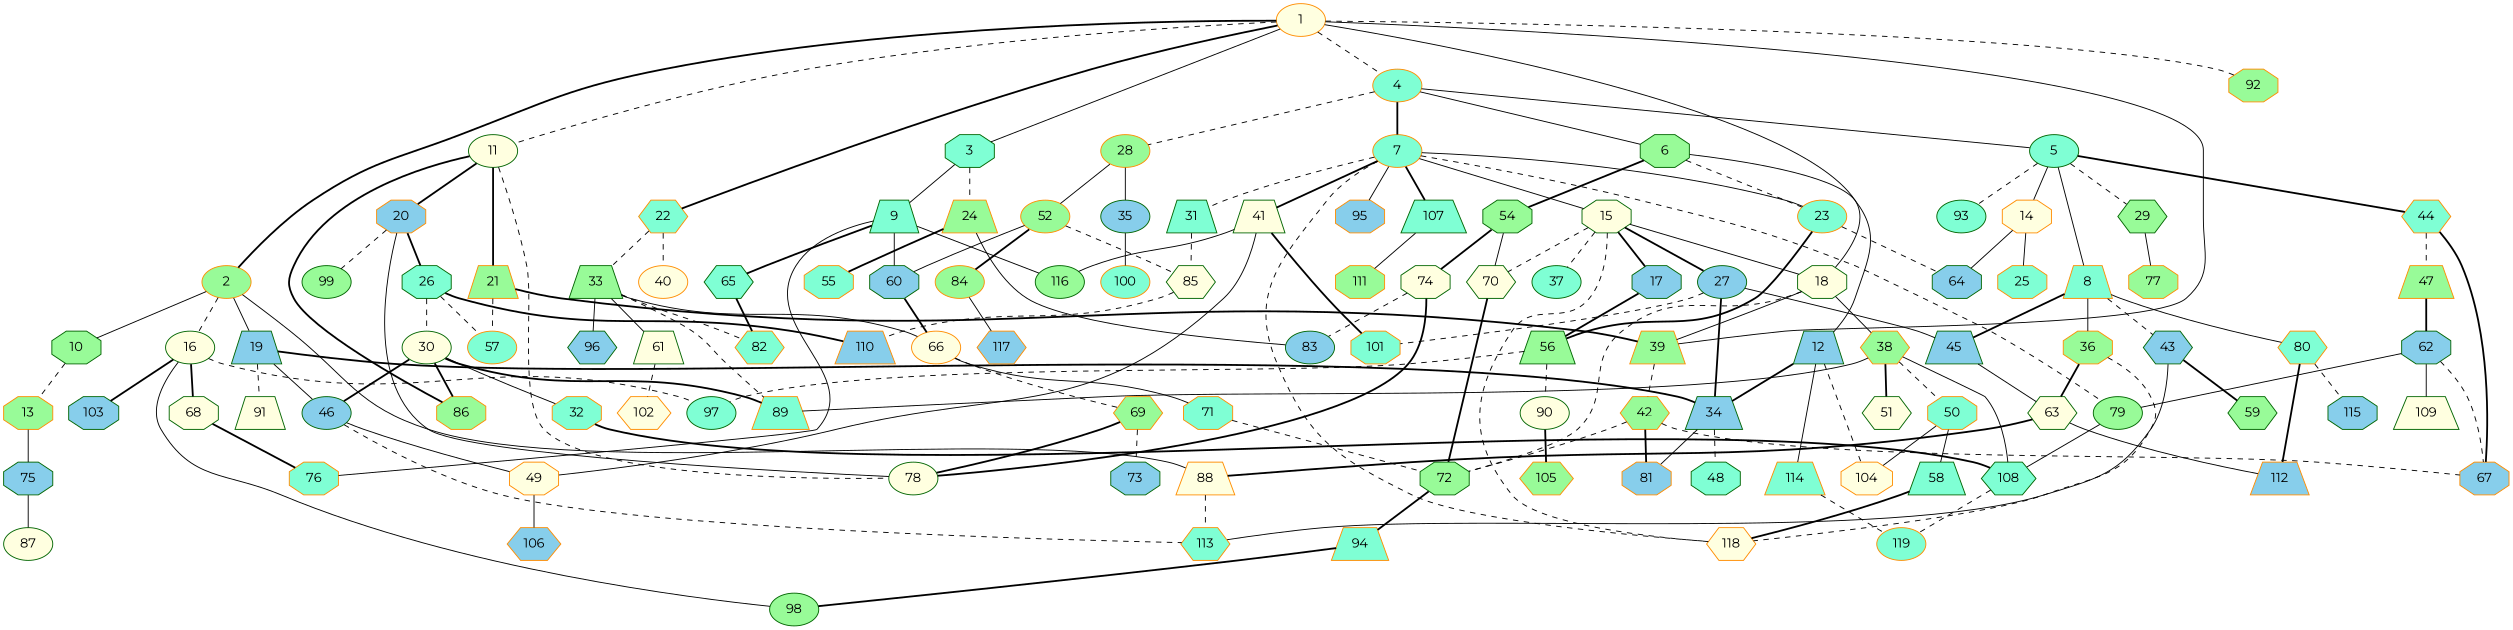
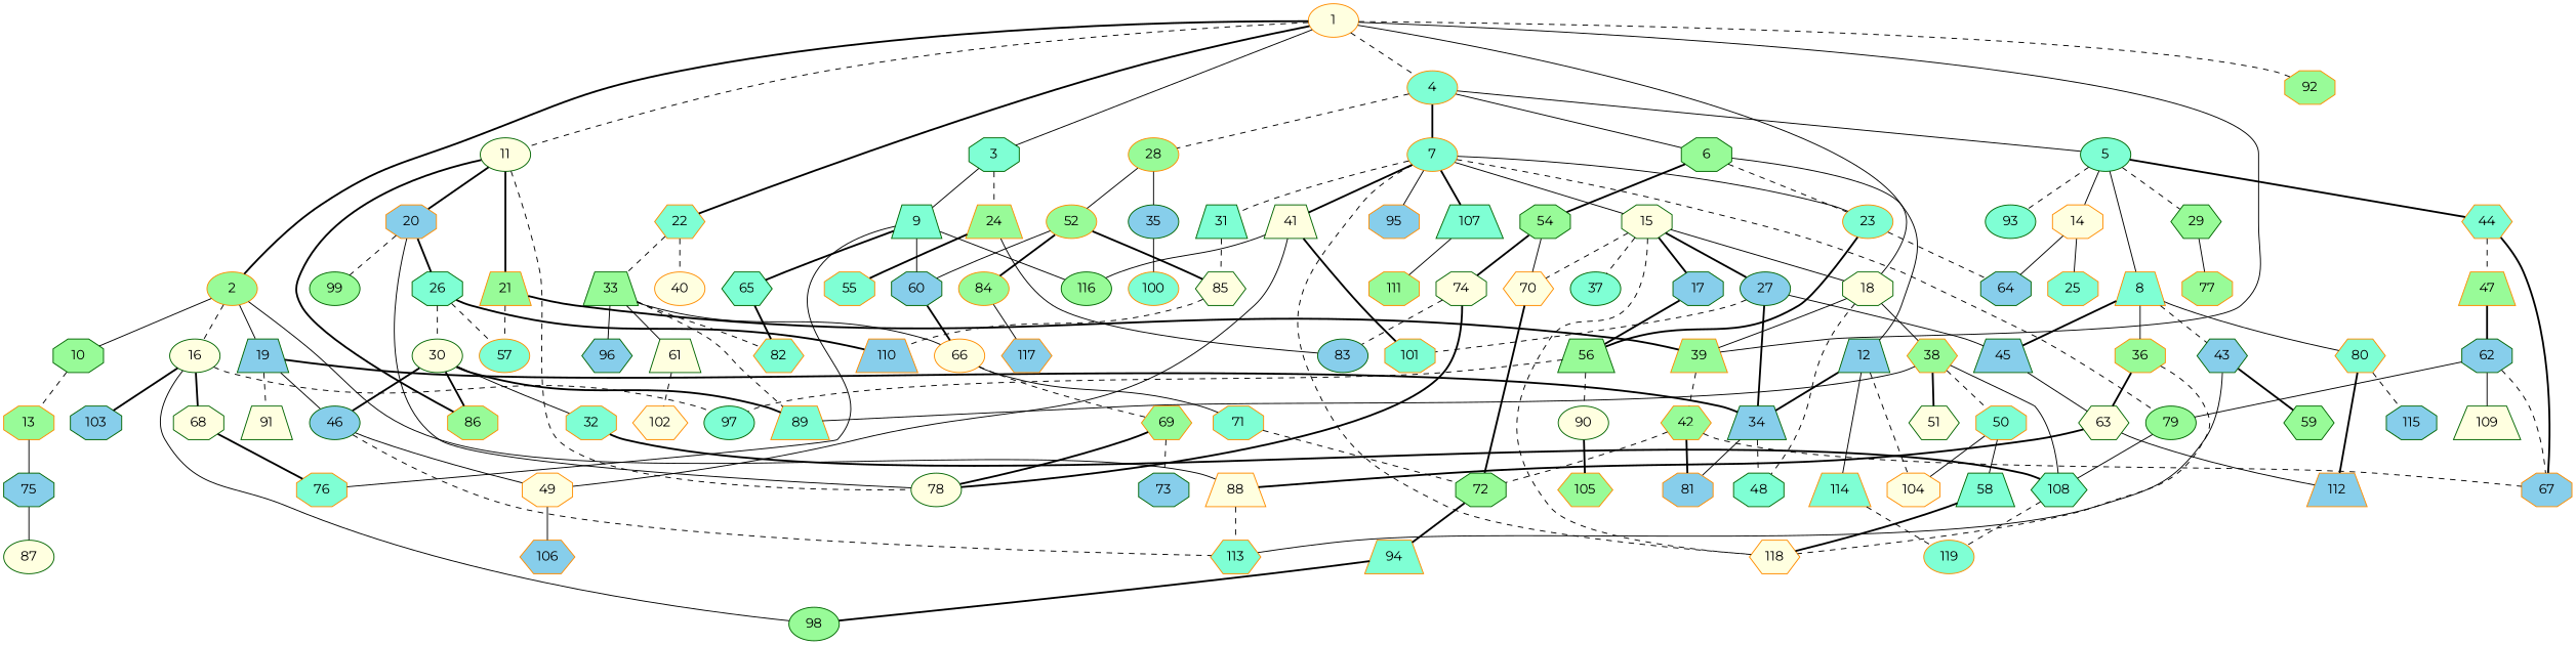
  graph {
    fontname=Montserrat
    node [color=darkgreen fillcolor=aquamarine fontname=Montserrat shape=octagon style=filled]
    edge [fontname=Montserrat style=solid]
    1 [color=darkorange fillcolor=lightyellow shape=ellipse]
    2 [color=darkorange fillcolor=palegreen shape=ellipse]
    3
    4 [color=darkorange shape=ellipse]
    11 [fillcolor=lightyellow shape=ellipse]
    18 [fillcolor=lightyellow]
    22 [color=darkorange shape=hexagon]
    39 [color=darkorange fillcolor=palegreen shape=trapezium]
    92 [color=darkorange fillcolor=palegreen]
    10 [fillcolor=palegreen]
    16 [fillcolor=lightyellow shape=ellipse]
    19 [fillcolor=skyblue shape=trapezium]
    88 [color=darkorange fillcolor=lightyellow shape=trapezium]
    9 [shape=trapezium]
    24 [color=darkorange fillcolor=palegreen shape=trapezium]
    5 [shape=ellipse]
    6 [fillcolor=palegreen]
    7 [color=darkorange shape=ellipse]
    28 [color=darkorange fillcolor=palegreen shape=ellipse]
    20 [color=darkorange fillcolor=skyblue]
    21 [color=darkorange fillcolor=palegreen shape=trapezium]
    78 [fillcolor=lightyellow shape=ellipse]
    86 [color=darkorange fillcolor=palegreen]
    38 [color=darkorange fillcolor=palegreen shape=hexagon]
    48
    33 [fillcolor=palegreen shape=trapezium]
    40 [color=darkorange fillcolor=lightyellow shape=ellipse]
    42 [color=darkorange fillcolor=palegreen shape=hexagon]
    13 [color=darkorange fillcolor=palegreen]
    68 [fillcolor=lightyellow]
    97 [shape=ellipse]
    98 [fillcolor=palegreen shape=ellipse]
    103 [fillcolor=skyblue]
    34 [fillcolor=skyblue shape=trapezium]
    46 [fillcolor=skyblue shape=ellipse]
    91 [fillcolor=lightyellow shape=trapezium]
    113 [color=darkorange shape=hexagon]
    60 [fillcolor=skyblue]
    65 [shape=hexagon]
    76 [color=darkorange]
    116 [fillcolor=palegreen shape=ellipse]
    55 [color=darkorange]
    83 [fillcolor=skyblue shape=ellipse]
    8 [color=darkorange shape=trapezium]
    14 [color=darkorange fillcolor=lightyellow]
    29 [fillcolor=palegreen shape=hexagon]
    44 [color=darkorange shape=hexagon]
    93 [shape=ellipse]
    54 [fillcolor=palegreen]
    12 [fillcolor=skyblue shape=trapezium]
    23 [color=darkorange shape=ellipse]
    15 [fillcolor=lightyellow]
    31 [shape=trapezium]
    41 [fillcolor=lightyellow shape=trapezium]
    79 [fillcolor=palegreen shape=ellipse]
    95 [color=darkorange fillcolor=skyblue]
    107 [shape=trapezium]
    118 [color=darkorange fillcolor=lightyellow shape=hexagon]
    35 [fillcolor=skyblue shape=ellipse]
    52 [color=darkorange fillcolor=palegreen shape=ellipse]
    36 [color=darkorange fillcolor=palegreen]
    43 [fillcolor=skyblue shape=hexagon]
    45 [fillcolor=skyblue shape=trapezium]
    80 [color=darkorange shape=hexagon]
    25 [color=darkorange]
    64 [fillcolor=skyblue]
    77 [color=darkorange fillcolor=palegreen]
    67 [color=darkorange fillcolor=skyblue]
    47 [color=darkorange fillcolor=palegreen shape=trapezium]
-   70 [fillcolor=lightyellow shape=hexagon]
+   70 [color=darkorange fillcolor=lightyellow shape=hexagon]
    74 [fillcolor=lightyellow]
    104 [color=darkorange fillcolor=lightyellow]
    114 [color=darkorange shape=trapezium]
    56 [fillcolor=palegreen shape=trapezium]
    17 [fillcolor=skyblue]
    27 [fillcolor=skyblue shape=ellipse]
    37 [shape=ellipse]
    85 [fillcolor=lightyellow shape=hexagon]
    101 [color=darkorange]
    49 [color=darkorange fillcolor=lightyellow]
    108 [shape=hexagon]
    111 [color=darkorange fillcolor=palegreen]
    63 [fillcolor=lightyellow shape=hexagon]
    59 [fillcolor=palegreen shape=hexagon]
    112 [color=darkorange fillcolor=skyblue shape=trapezium]
    115 [fillcolor=skyblue]
    66 [color=darkorange fillcolor=lightyellow shape=ellipse]
    82 [color=darkorange shape=hexagon]
    75 [fillcolor=skyblue]
    26
    99 [fillcolor=palegreen shape=ellipse]
    57 [color=darkorange shape=ellipse]
    81 [color=darkorange fillcolor=skyblue]
    119 [color=darkorange shape=ellipse]
    87 [fillcolor=lightyellow shape=ellipse]
    72 [fillcolor=palegreen]
    90 [fillcolor=lightyellow shape=ellipse]
    89 [color=darkorange shape=trapezium]
    50 [color=darkorange]
    51 [fillcolor=lightyellow shape=hexagon]
    30 [fillcolor=lightyellow shape=ellipse]
    110 [color=darkorange fillcolor=skyblue shape=trapezium]
    61 [fillcolor=lightyellow shape=trapezium]
    96 [fillcolor=skyblue shape=hexagon]
    32 [color=darkorange]
    100 [color=darkorange shape=ellipse]
    84 [color=darkorange fillcolor=palegreen shape=ellipse]
    102 [color=darkorange fillcolor=lightyellow shape=hexagon]
    69 [color=darkorange fillcolor=palegreen shape=hexagon]
    71 [color=darkorange]
    58 [shape=trapezium]
    106 [color=darkorange fillcolor=skyblue shape=hexagon]
    94 [color=darkorange shape=trapezium]
    62 [fillcolor=skyblue]
    109 [fillcolor=lightyellow shape=trapezium]
    117 [color=darkorange fillcolor=skyblue shape=hexagon]
    105 [color=darkorange fillcolor=palegreen shape=hexagon]
    73 [fillcolor=skyblue]
    1 -- 2 [style=bold]
    1 -- 3
    1 -- 4 [style=dashed]
    1 -- 11 [style=dashed]
    1 -- 18
    1 -- 22 [style=bold]
    1 -- 39
    1 -- 92 [style=dashed]
    2 -- 10
    2 -- 16 [style=dashed]
    2 -- 19
    2 -- 88
    3 -- 9
    3 -- 24 [style=dashed]
    4 -- 5
    4 -- 6
    4 -- 7 [style=bold]
    4 -- 28 [style=dashed]
    11 -- 20 [style=bold]
    11 -- 21 [style=bold]
    11 -- 78 [style=dashed]
    11 -- 86 [style=bold]
    18 -- 39
    18 -- 38
-   18 -- 72 [style=dashed]
+   18 -- 48 [style=dashed]
    22 -- 33 [style=dashed]
    22 -- 40 [style=dashed]
    39 -- 42 [style=dashed]
    10 -- 13 [style=dashed]
    16 -- 68 [style=bold]
    16 -- 97 [style=dashed]
    16 -- 98
    16 -- 103 [style=bold]
    19 -- 34 [style=bold]
    19 -- 46
    19 -- 91 [style=dashed]
    88 -- 113 [style=dashed]
    9 -- 60
    9 -- 65 [style=bold]
    9 -- 76
    9 -- 116
    24 -- 55 [style=bold]
    24 -- 83
    5 -- 8
    5 -- 14
    5 -- 29 [style=dashed]
    5 -- 44 [style=bold]
    5 -- 93 [style=dashed]
    6 -- 54 [style=bold]
    6 -- 12
    6 -- 23 [style=dashed]
    7 -- 23
    7 -- 15
    7 -- 31 [style=dashed]
    7 -- 41 [style=bold]
    7 -- 79 [style=dashed]
    7 -- 95
    7 -- 107 [style=bold]
    7 -- 118 [style=dashed]
    28 -- 35
    28 -- 52
    20 -- 78
    20 -- 26 [style=bold]
    20 -- 99 [style=dashed]
    21 -- 39 [style=bold]
    21 -- 57 [style=dashed]
    38 -- 108
    38 -- 89
    38 -- 50 [style=dashed]
    38 -- 51 [style=bold]
    33 -- 66
    33 -- 82 [style=dashed]
    33 -- 89 [style=dashed]
    33 -- 61
    33 -- 96
    42 -- 67 [style=dashed]
    42 -- 81 [style=bold]
    42 -- 72 [style=dashed]
    13 -- 75
    68 -- 76 [style=bold]
    34 -- 48 [style=dashed]
    34 -- 81
    46 -- 113 [style=dashed]
    46 -- 49
    60 -- 66 [style=bold]
    65 -- 82 [style=bold]
    8 -- 36
    8 -- 43 [style=dashed]
    8 -- 45 [style=bold]
    8 -- 80
    14 -- 25
    14 -- 64
    29 -- 77
    44 -- 67 [style=bold]
    44 -- 47 [style=dashed]
    54 -- 70
    54 -- 74 [style=bold]
    12 -- 34 [style=bold]
    12 -- 104 [style=dashed]
    12 -- 114
    23 -- 64 [style=dashed]
    23 -- 56 [style=bold]
    15 -- 18
    15 -- 118 [style=dashed]
    15 -- 70 [style=dashed]
    15 -- 17 [style=bold]
    15 -- 27 [style=bold]
    15 -- 37 [style=dashed]
    31 -- 85 [style=dashed]
    41 -- 116
    41 -- 101 [style=bold]
    41 -- 49
    79 -- 108
    107 -- 111
    35 -- 100
    52 -- 60
-   52 -- 85 [style=dashed]
+   52 -- 85 [style=bold]
    52 -- 84 [style=bold]
    36 -- 118 [style=dashed]
    36 -- 63 [style=bold]
    43 -- 113
    43 -- 59 [style=bold]
    45 -- 63
    80 -- 112 [style=bold]
    80 -- 115 [style=dashed]
    47 -- 62 [style=bold]
    70 -- 72 [style=bold]
    74 -- 78 [style=bold]
    74 -- 83 [style=dashed]
    114 -- 119 [style=dashed]
    56 -- 97 [style=dashed]
    56 -- 90 [style=dashed]
    17 -- 56 [style=bold]
    27 -- 34 [style=bold]
    27 -- 45
    27 -- 101 [style=dashed]
    85 -- 110 [style=dashed]
    49 -- 106
    108 -- 119 [style=dashed]
    63 -- 88 [style=bold]
    63 -- 112
    66 -- 69 [style=dashed]
    66 -- 71
    75 -- 87
    26 -- 57 [style=dashed]
    26 -- 30 [style=dashed]
    26 -- 110 [style=bold]
    72 -- 94 [style=bold]
    90 -- 105 [style=bold]
    50 -- 104
    50 -- 58
    30 -- 86 [style=bold]
    30 -- 46 [style=bold]
    30 -- 89 [style=bold]
    30 -- 32
    61 -- 102 [style=dashed]
    32 -- 108 [style=bold]
    84 -- 117
    69 -- 78 [style=bold]
    69 -- 73 [style=dashed]
    71 -- 72 [style=dashed]
    58 -- 118 [style=bold]
    94 -- 98 [style=bold]
    62 -- 79
    62 -- 67 [style=dashed]
    62 -- 109
  }
